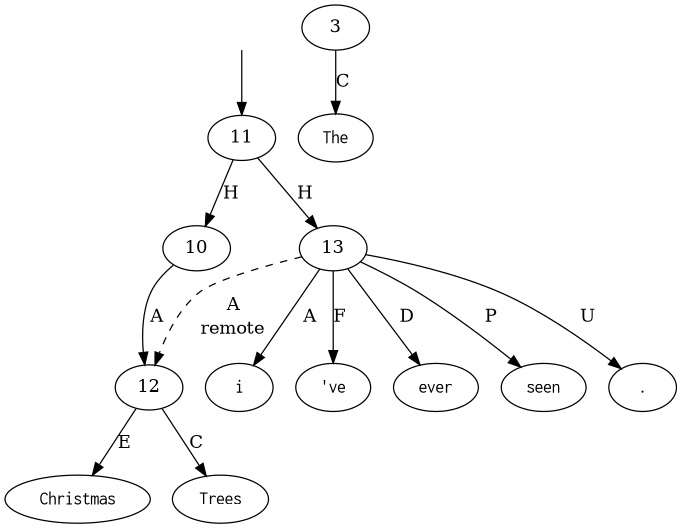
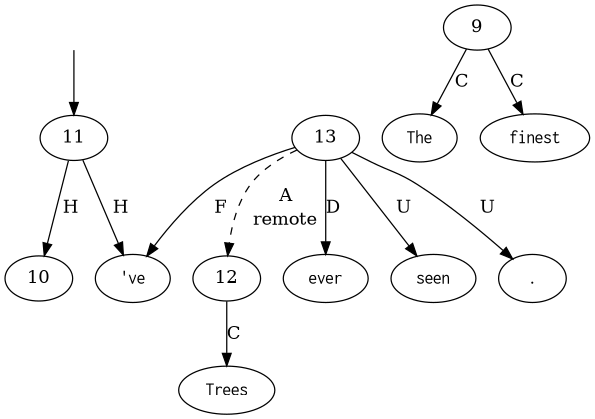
  digraph {
    node [shape=oval]
    top [style=invis shape=""]
    11 [shape=""]
    10 [shape=""]
    13 [shape=""]
    12 [shape=""]
-   n6 [label=<<table align="center" border="0" cellspacing="0"><tr><td colspan="2"><font face="Courier">i</font></td></tr></table>>]
    n7 [label=<<table align="center" border="0" cellspacing="0"><tr><td colspan="2"><font face="Courier">&#x27;ve</font></td></tr></table>>]
    n8 [label=<<table align="center" border="0" cellspacing="0"><tr><td colspan="2"><font face="Courier">ever</font></td></tr></table>>]
    n9 [label=<<table align="center" border="0" cellspacing="0"><tr><td colspan="2"><font face="Courier">seen</font></td></tr></table>>]
    n10 [label=<<table align="center" border="0" cellspacing="0"><tr><td colspan="2"><font face="Courier">.</font></td></tr></table>>]
    n11 [label=<<table align="center" border="0" cellspacing="0"><tr><td colspan="2"><font face="Courier">The</font></td></tr></table>>]
-   n13 [label=<<table align="center" border="0" cellspacing="0"><tr><td colspan="2"><font face="Courier">Christmas</font></td></tr></table>>]
+   n12 [label=<<table align="center" border="0" cellspacing="0"><tr><td colspan="2"><font face="Courier">finest</font></td></tr></table>>]
    n14 [label=<<table align="center" border="0" cellspacing="0"><tr><td colspan="2"><font face="Courier">Trees</font></td></tr></table>>]
-   9 [label=3 shape=""]
+   9 [shape=""]
    top -> 11
    11 -> 10 [label=H]
-   11 -> 13 [label=H]
-   10 -> 12 [label=A]
+   11 -> n7 [label=H]
    13 -> 12 [label=<<table align="center" border="0" cellspacing="0"><tr><td colspan="1">A</td></tr><tr><td>remote</td></tr></table>> style=dashed]
-   13 -> n6 [label=A]
    13 -> n7 [label=F]
    13 -> n8 [label=D]
-   13 -> n9 [label=P]
+   13 -> n9 [label=U]
    13 -> n10 [label=U]
-   12 -> n13 [label=E]
    12 -> n14 [label=C]
    9 -> n11 [label=C]
+   9 -> n12 [label=C]
  }
